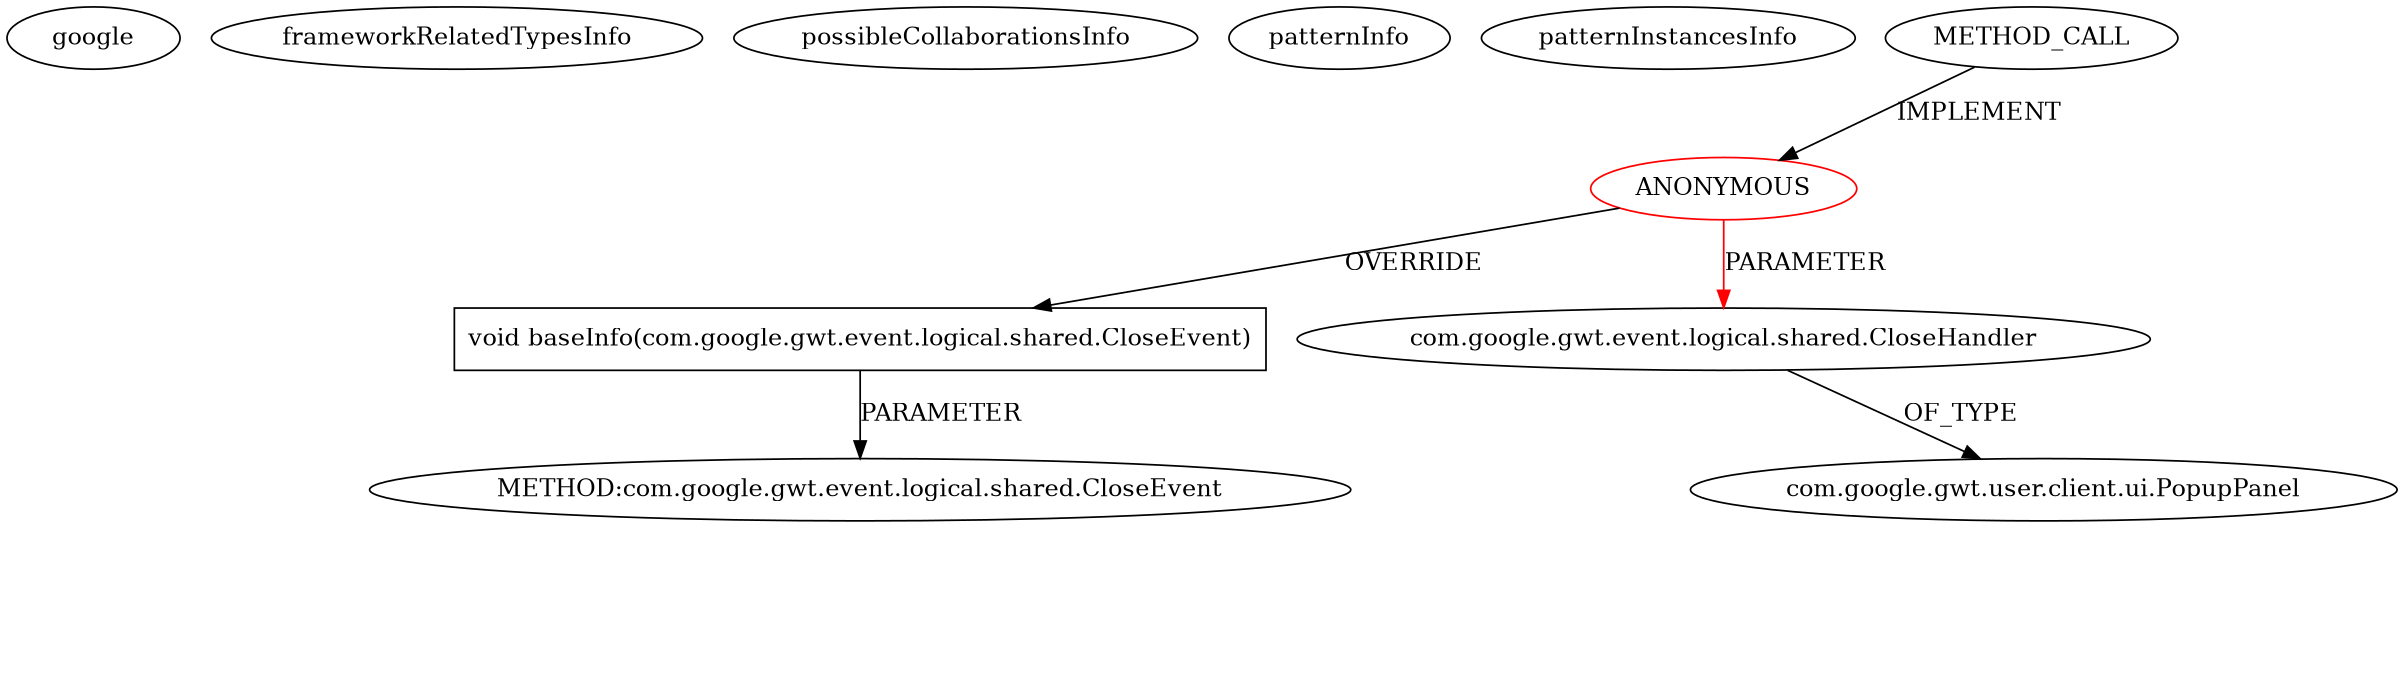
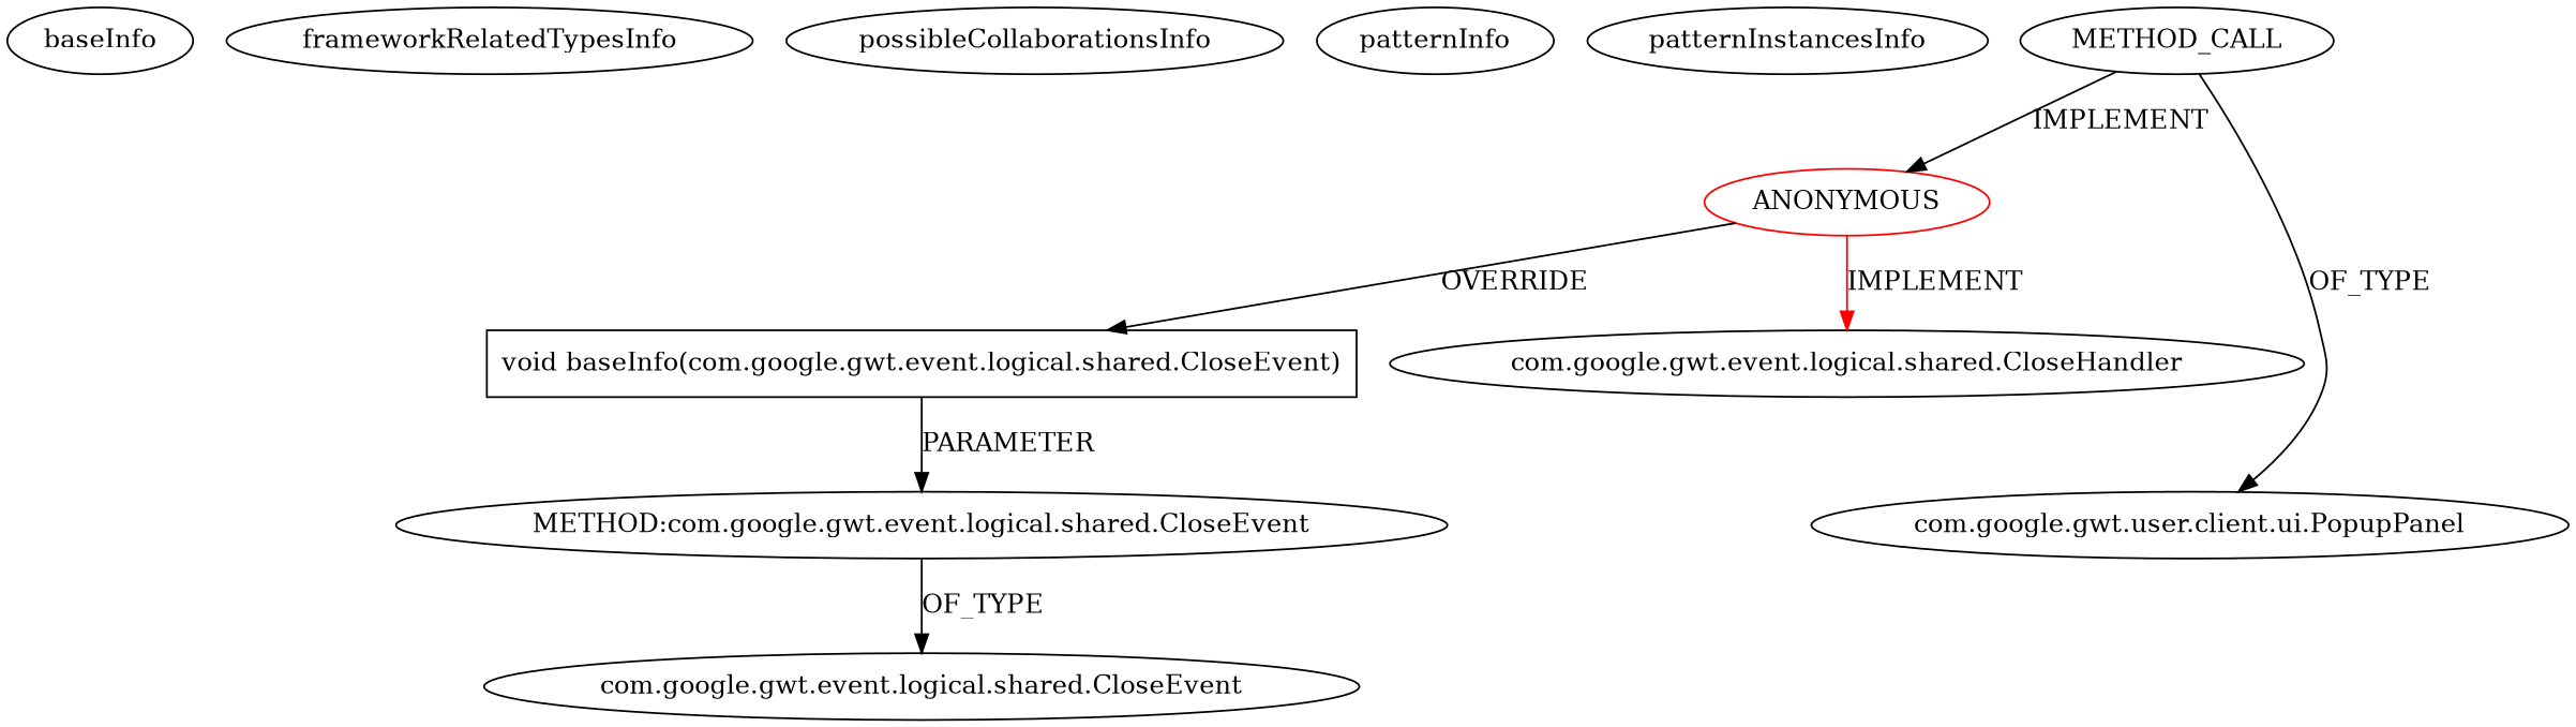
  digraph {
    node [isFrameworkType=false]
-   baseInfo [category=pattern graphId=1326 isAnonymous=true possibleRelation=false label=google isFrameworkType=""]
+   baseInfo [category=pattern graphId=1326 isAnonymous=true possibleRelation=false isFrameworkType=""]
    frameworkRelatedTypesInfo [0="com.google.gwt.event.logical.shared.CloseHandler" isFrameworkType=""]
    possibleCollaborationsInfo [isFrameworkType=""]
    patternInfo [frequency=2.0 patternRootClient=0 isFrameworkType=""]
    patternInstancesInfo [0="jumanor-matamarcianos~/jumanor-matamarcianos/matamarcianos-master/src/main/java/pck/client/TMotorJuego.java~void crearEscenario()~3321" 1="ghillairet-gef-gwt~/ghillairet-gef-gwt/gef-gwt-master/src/main/java/org/eclipse/swt/widgets/Control.java~void mouseUp(MouseEvent)~1365" isFrameworkType=""]
    n6 [label="void baseInfo(com.google.gwt.event.logical.shared.CloseEvent)" shape=box vertexType=OVERRIDING_METHOD_DECLARATION]
    n7 [label="METHOD:com.google.gwt.event.logical.shared.CloseEvent" vertexType=PARAMETER_DECLARATION]
+   n8 [label="com.google.gwt.event.logical.shared.CloseEvent" vertexType=FRAMEWORK_CLASS_TYPE]
    n9 [color=red label=ANONYMOUS vertexType=ROOT_ANONYMOUS_DECLARATION]
    n10 [label="com.google.gwt.event.logical.shared.CloseHandler" vertexType=FRAMEWORK_INTERFACE_TYPE]
    n11 [label=METHOD_CALL vertexType=OUTSIDE_CALL]
    n12 [label="com.google.gwt.user.client.ui.PopupPanel" vertexType=FRAMEWORK_CLASS_TYPE]
    n6 -> n7 [label=PARAMETER]
+   n7 -> n8 [label=OF_TYPE]
    n9 -> n6 [label=OVERRIDE]
-   n9 -> n10 [color=red label=PARAMETER]
+   n9 -> n10 [color=red label=IMPLEMENT]
    n11 -> n9 [label=IMPLEMENT]
-   n10 -> n12 [label=OF_TYPE]
+   n11 -> n12 [label=OF_TYPE]
  }
